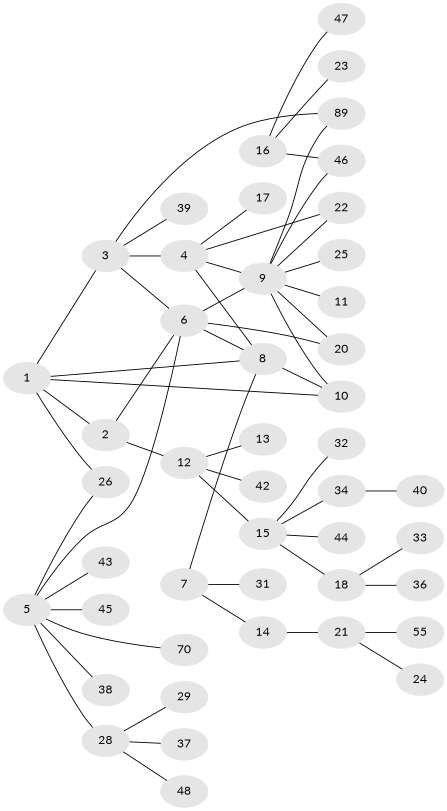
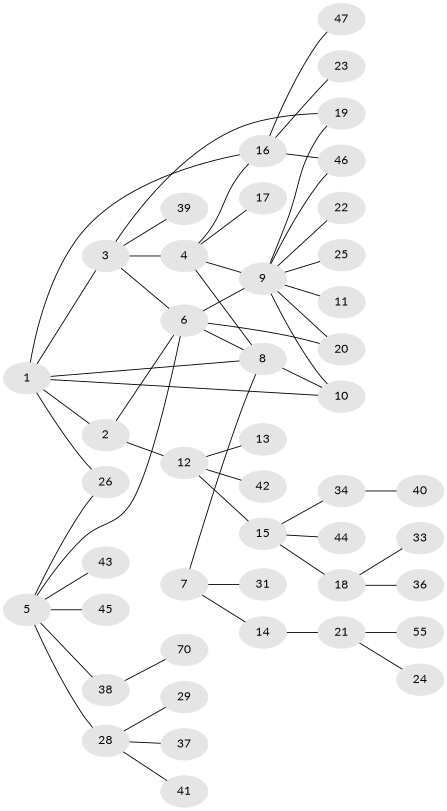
  graph {
    fontname=Lato
    rankdir=LR
    node [color=gray90 fontname=Lato style=filled]
    edge [fontname=Lato]
    1
    2
    3
    8
    10
    16
    26
    6
    12
    4
-   19 [label=89]
+   19
    39
    46
    23
    47
    9
    20
    13
    15
    42
    17
    11
    22
    25
    5
    28
    n27 [label=70]
    38
    43
    45
    29
    37
-   41 [label=48]
+   41
    7
    14
    31
    21
    18
-   32
    34
    44
    24
    n43 [label=55]
    33
    36
    40
    1 -- 2
    1 -- 3
    1 -- 8
    1 -- 10
+   1 -- 16
    1 -- 26
    2 -- 6
    2 -- 12
    3 -- 6
    3 -- 4
    3 -- 19
    3 -- 39
    8 -- 10
    16 -- 46
    16 -- 23
    16 -- 47
    6 -- 8
    6 -- 9
    6 -- 20
    12 -- 13
    12 -- 15
    12 -- 42
    4 -- 8
-   4 -- 22
+   4 -- 16
    4 -- 9
    4 -- 17
    9 -- 10
    9 -- 19
    9 -- 46
    9 -- 20
    9 -- 11
    9 -- 22
    9 -- 25
    15 -- 18
-   15 -- 32
    15 -- 34
    15 -- 44
    5 -- 26
    5 -- 6
    5 -- 28
-   5 -- n27
+   38 -- n27
    5 -- 38
    5 -- 43
    5 -- 45
    28 -- 29
    28 -- 37
    28 -- 41
    7 -- 8
    7 -- 14
    7 -- 31
    14 -- 21
    21 -- 24
    21 -- n43
    18 -- 33
    18 -- 36
    34 -- 40
  }
